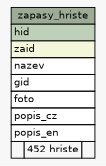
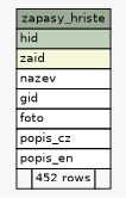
  digraph {
    bgcolor="#f7f7f7"
    fontname=Helvetica
    fontsize=11
    nodesep=0.18
    rankdir=RL
    ranksep=0.46
-   n1 [fontname=Helvetica fontsize=11 label=<     <TABLE BORDER="0" CELLBORDER="1" CELLSPACING="0" BGCOLOR="#ffffff">       <TR><TD COLSPAN="3" BGCOLOR="#9bab96" ALIGN="CENTER">zapasy_hriste</TD></TR>       <TR><TD PORT="hid" COLSPAN="3" BGCOLOR="#bed1b8" ALIGN="LEFT">hid</TD></TR>       <TR><TD PORT="zaid" COLSPAN="3" BGCOLOR="#f4f7da" ALIGN="LEFT">zaid</TD></TR>       <TR><TD PORT="nazev" COLSPAN="3" ALIGN="LEFT">nazev</TD></TR>       <TR><TD PORT="gid" COLSPAN="3" ALIGN="LEFT">gid</TD></TR>       <TR><TD PORT="foto" COLSPAN="3" ALIGN="LEFT">foto</TD></TR>       <TR><TD PORT="popis_cz" COLSPAN="3" ALIGN="LEFT">popis_cz</TD></TR>       <TR><TD PORT="popis_en" COLSPAN="3" ALIGN="LEFT">popis_en</TD></TR>       <TR><TD ALIGN="LEFT" BGCOLOR="#f7f7f7">  </TD><TD ALIGN="RIGHT" BGCOLOR="#f7f7f7">452 hriste</TD><TD ALIGN="RIGHT" BGCOLOR="#f7f7f7">  </TD></TR>     </TABLE>> shape=plaintext]
+   n1 [fontname=Helvetica fontsize=11 label=<     <TABLE BORDER="0" CELLBORDER="1" CELLSPACING="0" BGCOLOR="#ffffff">       <TR><TD COLSPAN="3" BGCOLOR="#9bab96" ALIGN="CENTER">zapasy_hriste</TD></TR>       <TR><TD PORT="hid" COLSPAN="3" BGCOLOR="#bed1b8" ALIGN="LEFT">hid</TD></TR>       <TR><TD PORT="zaid" COLSPAN="3" BGCOLOR="#f4f7da" ALIGN="LEFT">zaid</TD></TR>       <TR><TD PORT="nazev" COLSPAN="3" ALIGN="LEFT">nazev</TD></TR>       <TR><TD PORT="gid" COLSPAN="3" ALIGN="LEFT">gid</TD></TR>       <TR><TD PORT="foto" COLSPAN="3" ALIGN="LEFT">foto</TD></TR>       <TR><TD PORT="popis_cz" COLSPAN="3" ALIGN="LEFT">popis_cz</TD></TR>       <TR><TD PORT="popis_en" COLSPAN="3" ALIGN="LEFT">popis_en</TD></TR>       <TR><TD ALIGN="LEFT" BGCOLOR="#f7f7f7">  </TD><TD ALIGN="RIGHT" BGCOLOR="#f7f7f7">452 rows</TD><TD ALIGN="RIGHT" BGCOLOR="#f7f7f7">  </TD></TR>     </TABLE>> shape=plaintext]
  }
